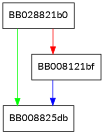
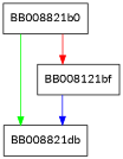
  digraph {
    fontname=Lato
    splines=ortho
    node [fontname=Lato shape=box]
    edge [fontname=Lato]
-   BB008821b0 [label=BB028821b0]
-   BB008821db [label=BB008825db]
+   BB008821b0
+   BB008821db
    n3 [label=BB008121bf]
    BB008821b0 -> BB008821db [color=green]
    BB008821b0 -> n3 [color=red]
    n3 -> BB008821db [color=blue]
  }
